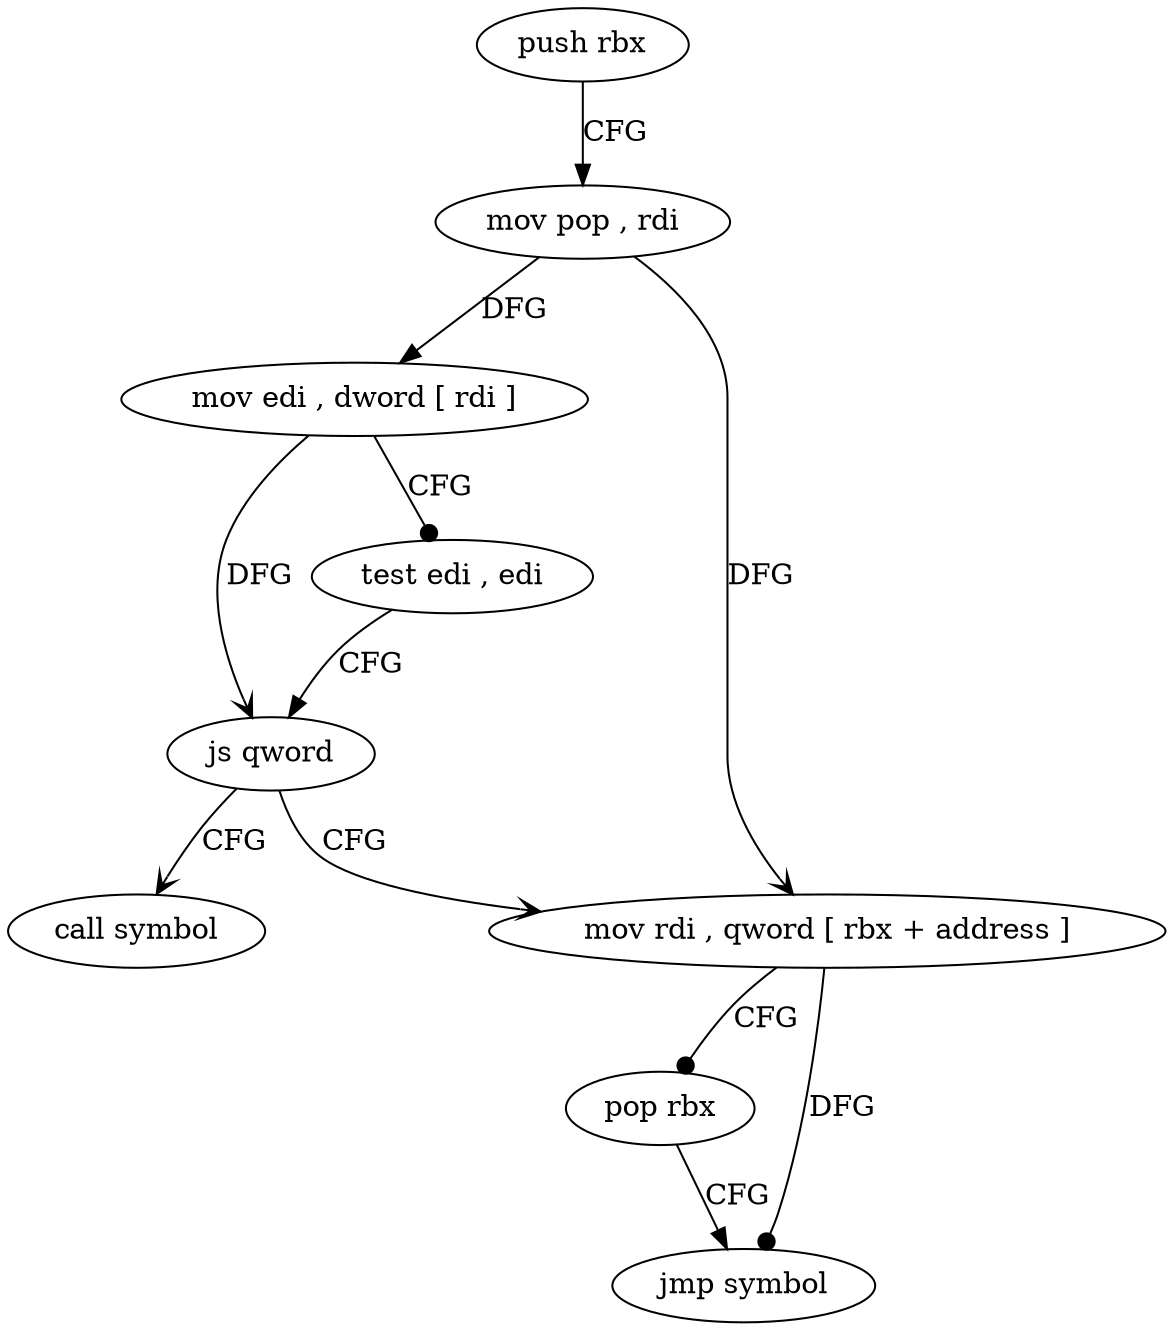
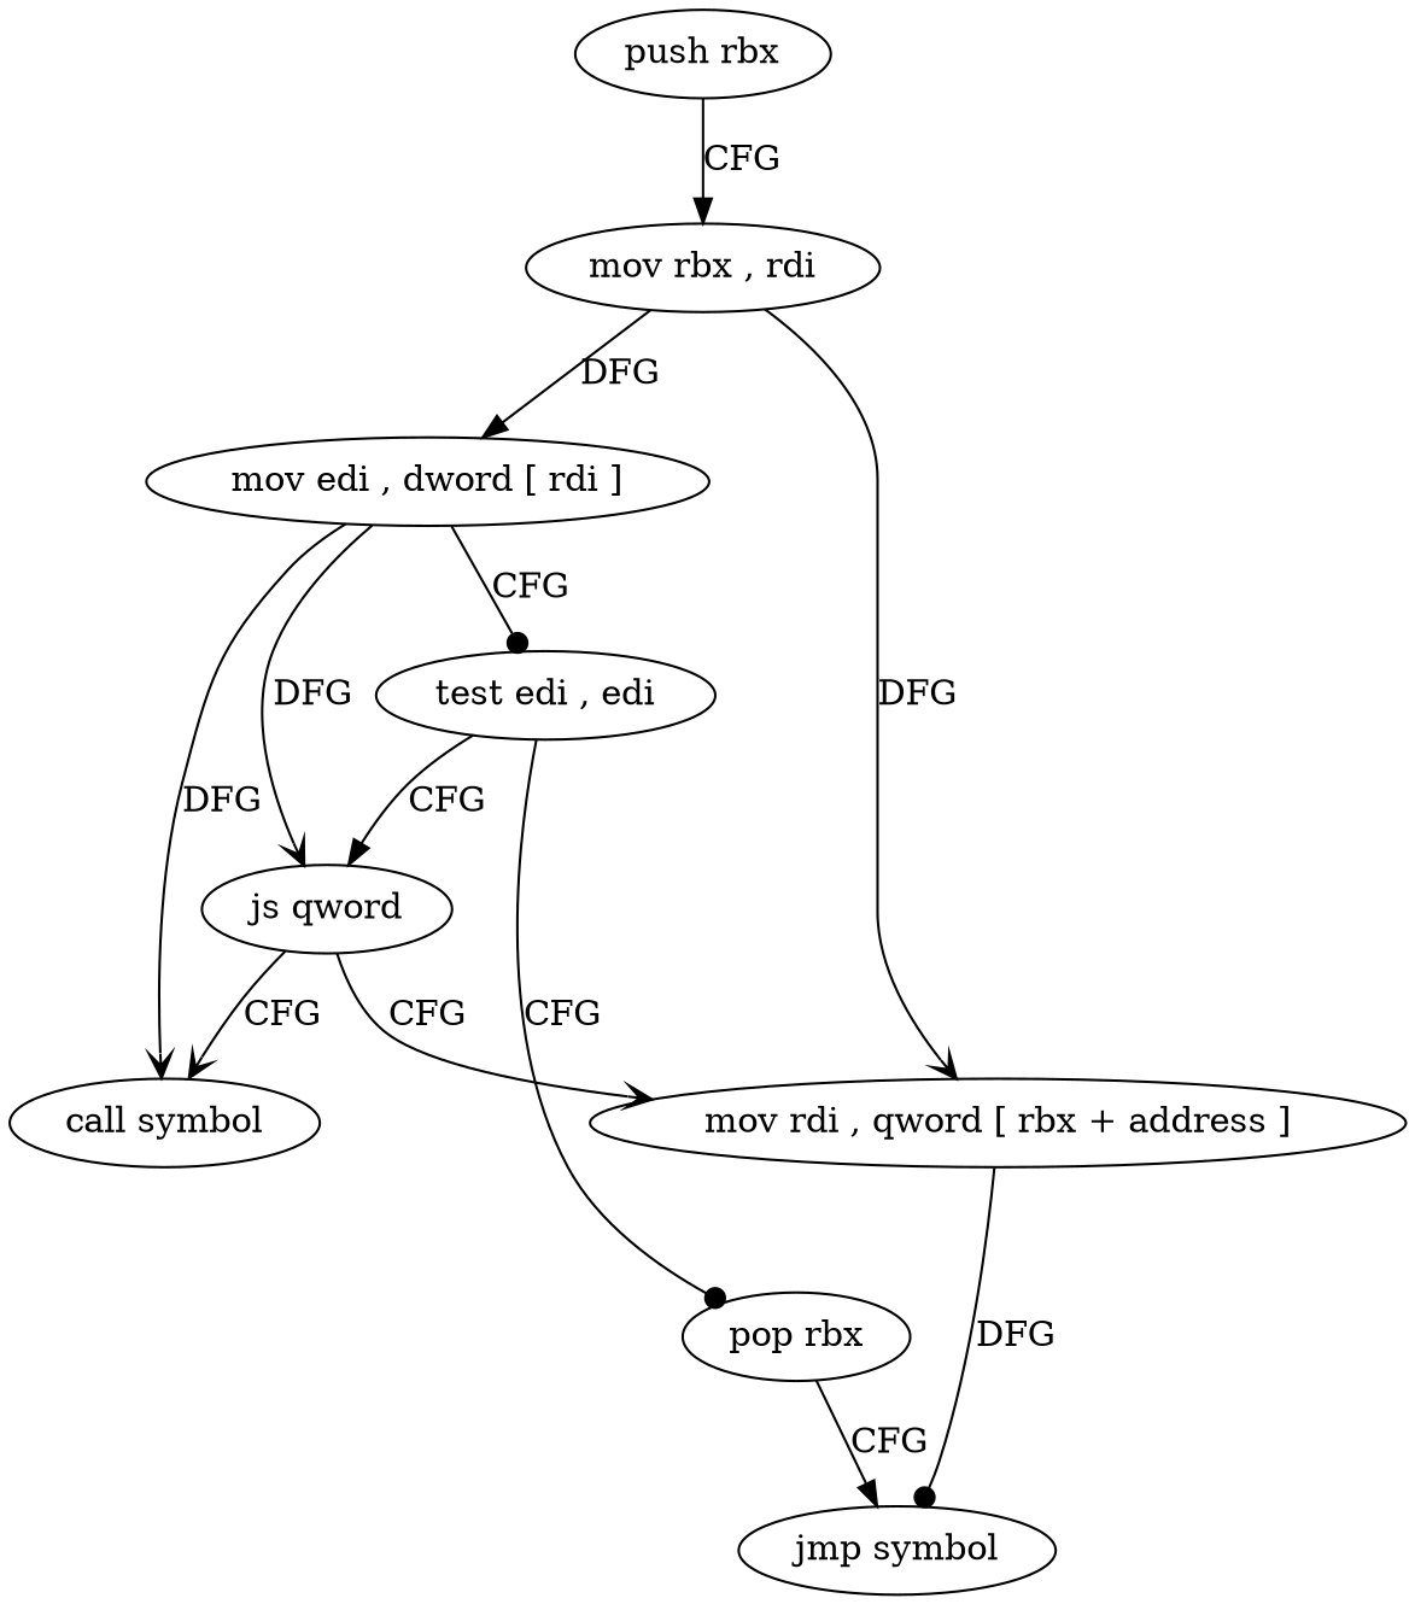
  digraph {
    edge [arrowhead=vee]
    n1 [label="push rbx"]
-   n2 [label="mov pop , rdi"]
+   n2 [label="mov rbx , rdi"]
    n3 [label="mov edi , dword [ rdi ]"]
    n4 [label="mov rdi , qword [ rbx + address ]"]
    n5 [label="test edi , edi"]
    n6 [label="js qword"]
    n7 [label="call symbol"]
    n8 [label="pop rbx"]
    n9 [label="jmp symbol"]
    n1 -> n2 [arrowhead=normal label=CFG]
    n2 -> n3 [arrowhead=normal label=DFG]
    n2 -> n4 [label=DFG]
    n3 -> n5 [arrowhead=dot label=CFG]
    n3 -> n6 [label=DFG]
-   n4 -> n8 [arrowhead=dot label=CFG]
+   n3 -> n7 [label=DFG]
+   n5 -> n8 [arrowhead=dot label=CFG]
    n4 -> n9 [arrowhead=dot label=DFG]
    n5 -> n6 [arrowhead=normal label=CFG]
    n6 -> n4 [label=CFG]
    n6 -> n7 [label=CFG]
    n8 -> n9 [arrowhead=normal label=CFG]
  }
